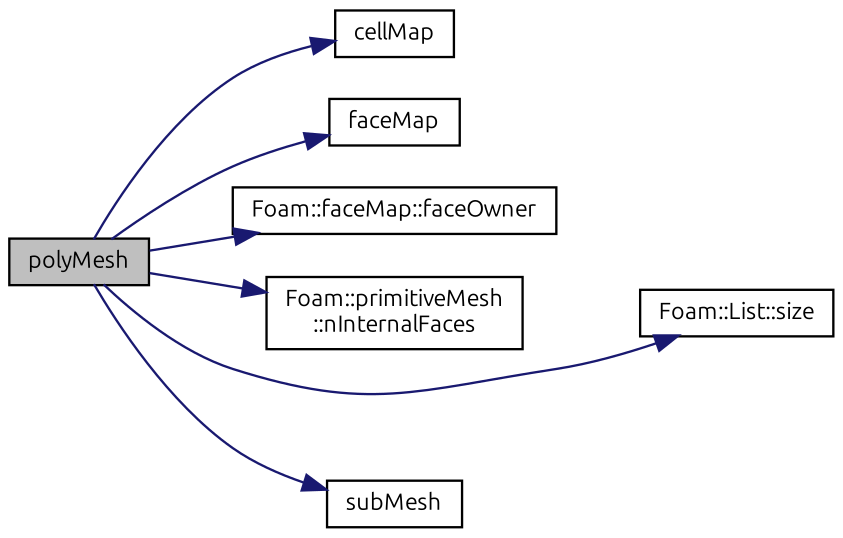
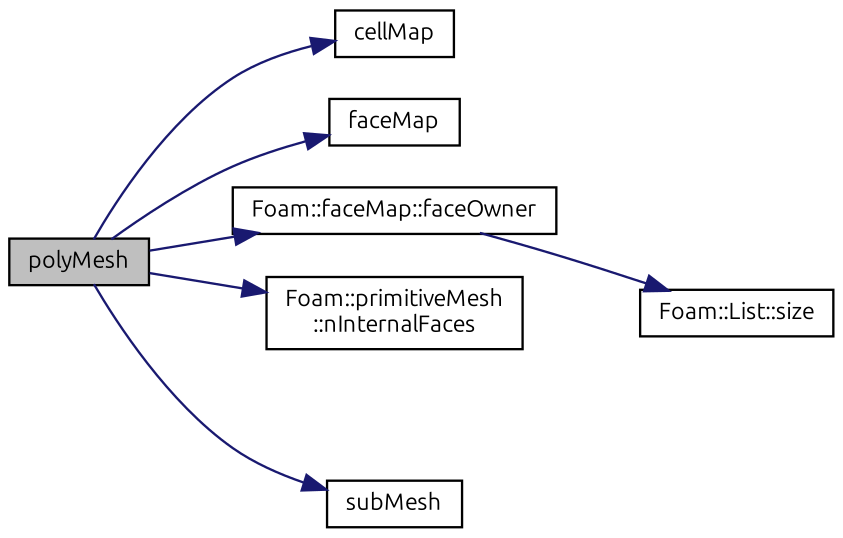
  digraph {
    fontname=Ubuntu
    rankdir=LR
    node [color=black fontname=Ubuntu fontsize=10 shape=record]
    edge [color=midnightblue fontname=Ubuntu fontsize=10 labelfontname=Helvetica labelfontsize=10 style=solid]
    n1 [fillcolor=grey75 fontcolor=black height=0.2 label=polyMesh style=filled width=0.4]
    n2 [height=0.2 label=cellMap width=0.4]
    n3 [height=0.2 label=faceMap width=0.4]
    n4 [height=0.2 label="Foam::faceMap::faceOwner" width=0.4]
    n5 [height=0.2 label="Foam::primitiveMesh\l::nInternalFaces" width=0.4]
    n6 [height=0.2 label="Foam::List::size" width=0.4]
    n7 [height=0.2 label=subMesh width=0.4]
    n1 -> n2
    n1 -> n3
    n1 -> n4
    n1 -> n5
-   n1 -> n6
+   n4 -> n6
    n1 -> n7
  }
